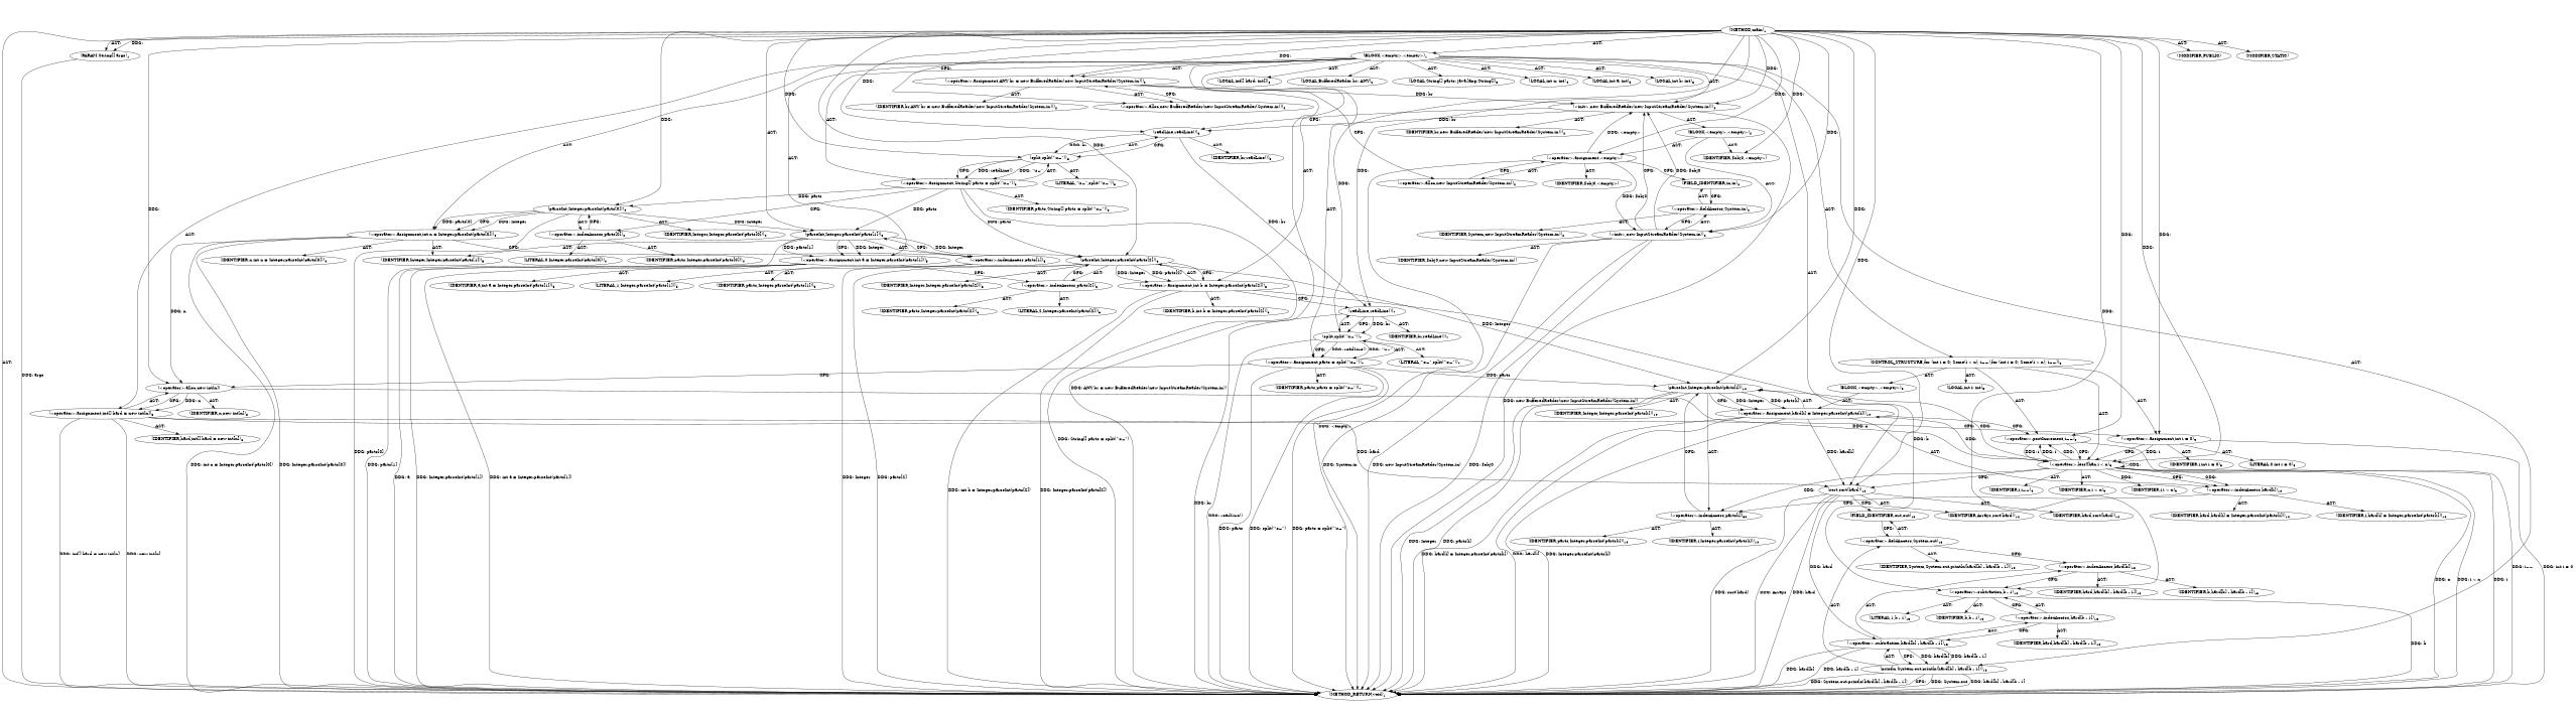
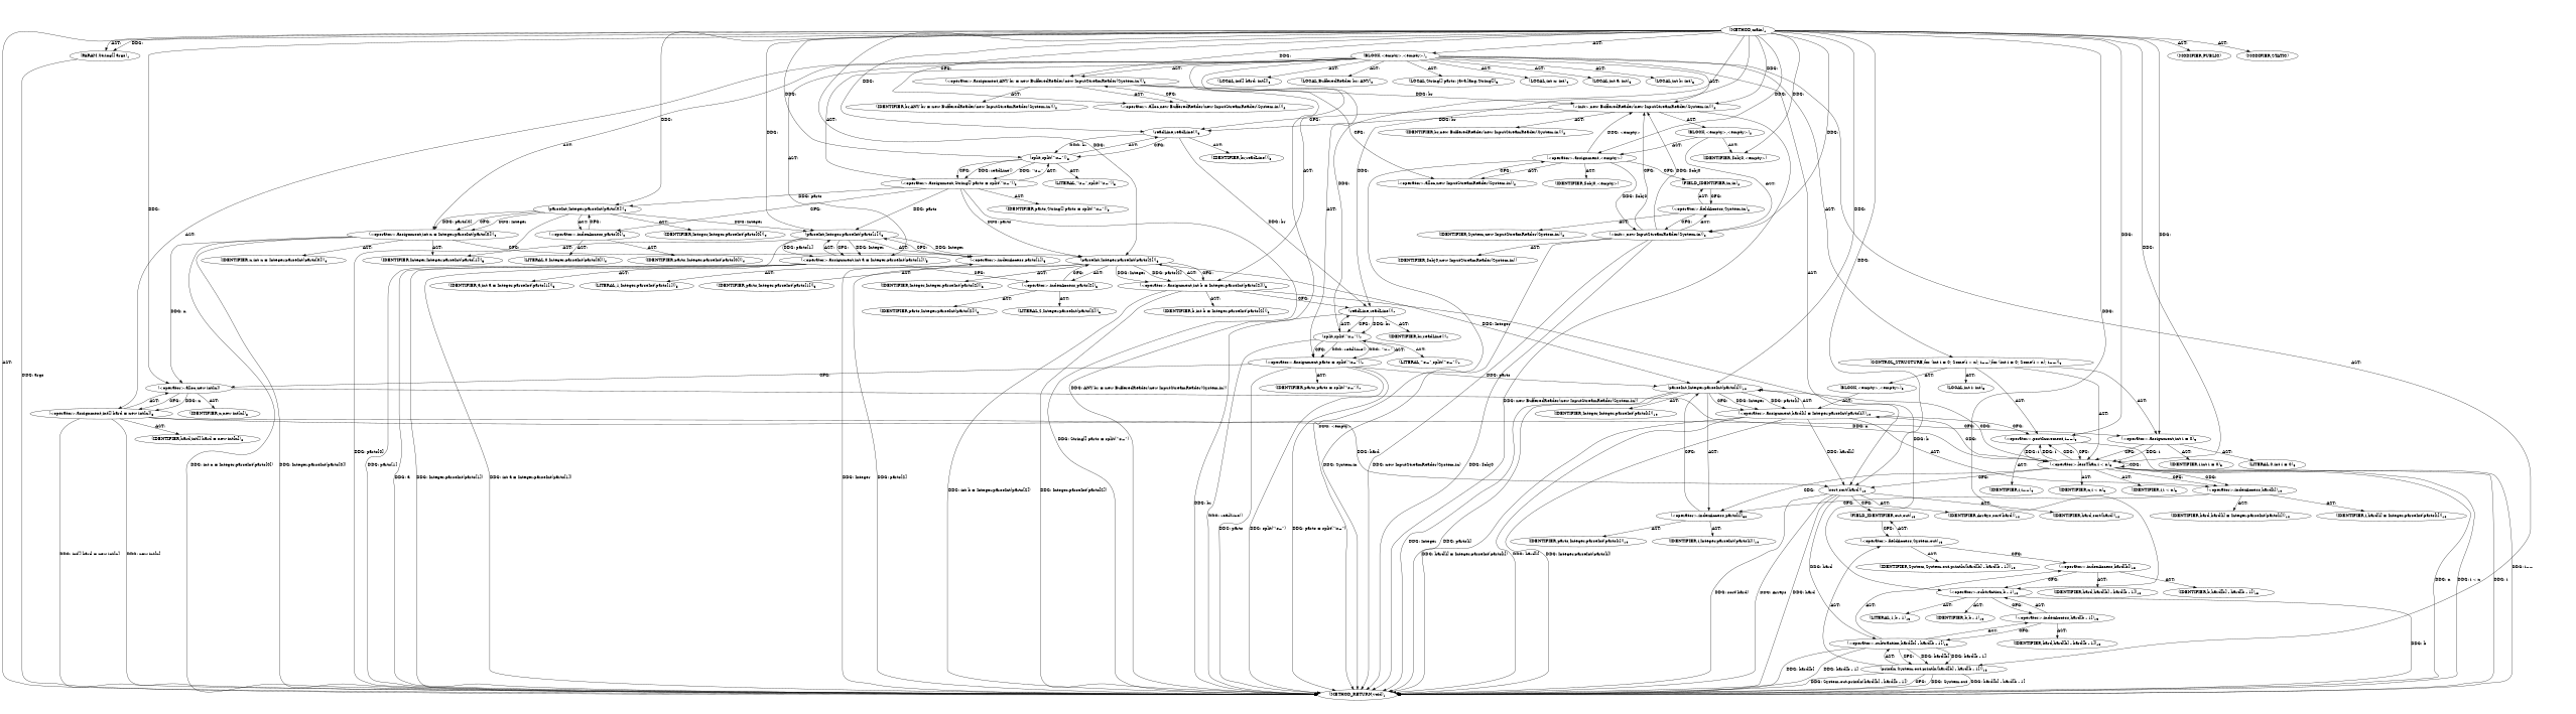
  digraph {
    n1 [label=<(METHOD,main)<SUB>1</SUB>>]
    n2 [label=<(PARAM,String[] args)<SUB>1</SUB>>]
    n3 [label=<(BLOCK,&lt;empty&gt;,&lt;empty&gt;)<SUB>1</SUB>>]
    n4 [label=<(&lt;operator&gt;.assignment,ANY br = new BufferedReader(new InputStreamReader(System.in)))<SUB>2</SUB>>]
    n5 [label=<(&lt;operator&gt;.alloc,new BufferedReader(new InputStreamReader(System.in)))<SUB>2</SUB>>]
    n6 [label=<(&lt;init&gt;,new BufferedReader(new InputStreamReader(System.in)))<SUB>2</SUB>>]
    n7 [label=<(&lt;operator&gt;.assignment,&lt;empty&gt;)>]
    n8 [label=<(&lt;init&gt;,new InputStreamReader(System.in))<SUB>2</SUB>>]
    n9 [label=<(IDENTIFIER,$obj0,&lt;empty&gt;)>]
    n10 [label=<(split,split(&quot;\\s+&quot;))<SUB>3</SUB>>]
    n11 [label=<(readLine,readLine())<SUB>3</SUB>>]
    n12 [label=<(parseInt,Integer.parseInt(parts[0]))<SUB>4</SUB>>]
    n13 [label=<(parseInt,Integer.parseInt(parts[1]))<SUB>5</SUB>>]
    n14 [label=<(parseInt,Integer.parseInt(parts[2]))<SUB>6</SUB>>]
    n15 [label=<(split,split(&quot;\\s+&quot;))<SUB>7</SUB>>]
    n16 [label=<(readLine,readLine())<SUB>7</SUB>>]
    n17 [label=<(&lt;operator&gt;.alloc,new int[n])>]
    n18 [label=<(&lt;operator&gt;.assignment,int i = 0)<SUB>9</SUB>>]
    n19 [label=<(&lt;operator&gt;.lessThan,i &lt; n)<SUB>9</SUB>>]
    n20 [label=<(&lt;operator&gt;.postIncrement,i++)<SUB>9</SUB>>]
    n21 [label=<(parseInt,Integer.parseInt(parts[i]))<SUB>10</SUB>>]
    n22 [label=<(sort,sort(hard))<SUB>12</SUB>>]
    n23 [label=<(&lt;operator&gt;.subtraction,b - 1)<SUB>13</SUB>>]
    n24 [label=<(MODIFIER,PUBLIC)>]
    n25 [label=<(MODIFIER,STATIC)>]
    n26 [label=<(METHOD_RETURN,void)<SUB>1</SUB>>]
    n27 [label=<(LOCAL,BufferedReader br: ANY)<SUB>2</SUB>>]
    n28 [label=<(LOCAL,String[] parts: java.lang.String[])<SUB>3</SUB>>]
    n29 [label=<(&lt;operator&gt;.assignment,String[] parts = split(&quot;\\s+&quot;))<SUB>3</SUB>>]
    n30 [label=<(LOCAL,int n: int)<SUB>4</SUB>>]
    n31 [label=<(&lt;operator&gt;.assignment,int n = Integer.parseInt(parts[0]))<SUB>4</SUB>>]
    n32 [label=<(LOCAL,int a: int)<SUB>5</SUB>>]
    n33 [label=<(&lt;operator&gt;.assignment,int a = Integer.parseInt(parts[1]))<SUB>5</SUB>>]
    n34 [label=<(LOCAL,int b: int)<SUB>6</SUB>>]
    n35 [label=<(&lt;operator&gt;.assignment,int b = Integer.parseInt(parts[2]))<SUB>6</SUB>>]
    n36 [label=<(&lt;operator&gt;.assignment,parts = split(&quot;\\s+&quot;))<SUB>7</SUB>>]
    n37 [label=<(LOCAL,int[] hard: int[])<SUB>8</SUB>>]
    n38 [label=<(&lt;operator&gt;.assignment,int[] hard = new int[n])<SUB>8</SUB>>]
    n39 [label=<(CONTROL_STRUCTURE,for (int i = 0; Some(i &lt; n); i++),for (int i = 0; Some(i &lt; n); i++))<SUB>9</SUB>>]
    n40 [label=<(println,System.out.println(hard[b] - hard[b - 1]))<SUB>13</SUB>>]
    n41 [label=<(IDENTIFIER,br,ANY br = new BufferedReader(new InputStreamReader(System.in)))<SUB>2</SUB>>]
    n42 [label=<(&lt;operator&gt;.alloc,new InputStreamReader(System.in))<SUB>2</SUB>>]
    n43 [label=<(IDENTIFIER,br,new BufferedReader(new InputStreamReader(System.in)))<SUB>2</SUB>>]
    n44 [label=<(BLOCK,&lt;empty&gt;,&lt;empty&gt;)<SUB>2</SUB>>]
    n45 [label=<(IDENTIFIER,$obj0,&lt;empty&gt;)>]
    n46 [label=<(FIELD_IDENTIFIER,in,in)<SUB>2</SUB>>]
    n47 [label=<(IDENTIFIER,$obj0,new InputStreamReader(System.in))>]
    n48 [label=<(&lt;operator&gt;.fieldAccess,System.in)<SUB>2</SUB>>]
    n49 [label=<(LITERAL,&quot;\\s+&quot;,split(&quot;\\s+&quot;))<SUB>3</SUB>>]
    n50 [label=<(IDENTIFIER,br,readLine())<SUB>3</SUB>>]
    n51 [label=<(&lt;operator&gt;.indexAccess,parts[0])<SUB>4</SUB>>]
    n52 [label=<(IDENTIFIER,Integer,Integer.parseInt(parts[0]))<SUB>4</SUB>>]
    n53 [label=<(&lt;operator&gt;.indexAccess,parts[1])<SUB>5</SUB>>]
    n54 [label=<(IDENTIFIER,Integer,Integer.parseInt(parts[1]))<SUB>5</SUB>>]
    n55 [label=<(&lt;operator&gt;.indexAccess,parts[2])<SUB>6</SUB>>]
    n56 [label=<(IDENTIFIER,Integer,Integer.parseInt(parts[2]))<SUB>6</SUB>>]
    n57 [label=<(LITERAL,&quot;\\s+&quot;,split(&quot;\\s+&quot;))<SUB>7</SUB>>]
    n58 [label=<(IDENTIFIER,br,readLine())<SUB>7</SUB>>]
    n59 [label=<(IDENTIFIER,n,new int[n])<SUB>8</SUB>>]
    n60 [label=<(IDENTIFIER,i,int i = 0)<SUB>9</SUB>>]
    n61 [label=<(LITERAL,0,int i = 0)<SUB>9</SUB>>]
    n62 [label=<(IDENTIFIER,i,i &lt; n)<SUB>9</SUB>>]
    n63 [label=<(IDENTIFIER,n,i &lt; n)<SUB>9</SUB>>]
    n64 [label=<(&lt;operator&gt;.assignment,hard[i] = Integer.parseInt(parts[i]))<SUB>10</SUB>>]
    n65 [label=<(&lt;operator&gt;.indexAccess,hard[i])<SUB>10</SUB>>]
    n66 [label=<(&lt;operator&gt;.indexAccess,parts[i])<SUB>30</SUB>>]
    n67 [label=<(IDENTIFIER,i,i++)<SUB>9</SUB>>]
    n68 [label=<(IDENTIFIER,Integer,Integer.parseInt(parts[i]))<SUB>10</SUB>>]
    n69 [label=<(IDENTIFIER,Arrays,sort(hard))<SUB>12</SUB>>]
    n70 [label=<(IDENTIFIER,hard,sort(hard))<SUB>12</SUB>>]
    n71 [label=<(FIELD_IDENTIFIER,out,out)<SUB>13</SUB>>]
    n72 [label=<(&lt;operator&gt;.subtraction,hard[b] - hard[b - 1])<SUB>13</SUB>>]
    n73 [label=<(&lt;operator&gt;.indexAccess,hard[b - 1])<SUB>13</SUB>>]
    n74 [label=<(IDENTIFIER,b,b - 1)<SUB>13</SUB>>]
    n75 [label=<(LITERAL,1,b - 1)<SUB>13</SUB>>]
    n76 [label=<(IDENTIFIER,parts,String[] parts = split(&quot;\\s+&quot;))<SUB>3</SUB>>]
    n77 [label=<(IDENTIFIER,n,int n = Integer.parseInt(parts[0]))<SUB>4</SUB>>]
    n78 [label=<(IDENTIFIER,a,int a = Integer.parseInt(parts[1]))<SUB>5</SUB>>]
    n79 [label=<(IDENTIFIER,b,int b = Integer.parseInt(parts[2]))<SUB>6</SUB>>]
    n80 [label=<(IDENTIFIER,parts,parts = split(&quot;\\s+&quot;))<SUB>7</SUB>>]
    n81 [label=<(IDENTIFIER,hard,int[] hard = new int[n])<SUB>8</SUB>>]
    n82 [label=<(LOCAL,int i: int)<SUB>9</SUB>>]
    n83 [label=<(BLOCK,&lt;empty&gt;,&lt;empty&gt;)<SUB>9</SUB>>]
    n84 [label=<(&lt;operator&gt;.fieldAccess,System.out)<SUB>13</SUB>>]
    n85 [label=<(IDENTIFIER,System,new InputStreamReader(System.in))<SUB>2</SUB>>]
    n86 [label=<(IDENTIFIER,parts,Integer.parseInt(parts[0]))<SUB>4</SUB>>]
    n87 [label=<(LITERAL,0,Integer.parseInt(parts[0]))<SUB>4</SUB>>]
    n88 [label=<(IDENTIFIER,parts,Integer.parseInt(parts[1]))<SUB>5</SUB>>]
    n89 [label=<(LITERAL,1,Integer.parseInt(parts[1]))<SUB>5</SUB>>]
    n90 [label=<(IDENTIFIER,parts,Integer.parseInt(parts[2]))<SUB>6</SUB>>]
    n91 [label=<(LITERAL,2,Integer.parseInt(parts[2]))<SUB>6</SUB>>]
    n92 [label=<(IDENTIFIER,hard,hard[i] = Integer.parseInt(parts[i]))<SUB>10</SUB>>]
    n93 [label=<(IDENTIFIER,i,hard[i] = Integer.parseInt(parts[i]))<SUB>10</SUB>>]
    n94 [label=<(IDENTIFIER,parts,Integer.parseInt(parts[i]))<SUB>10</SUB>>]
    n95 [label=<(IDENTIFIER,i,Integer.parseInt(parts[i]))<SUB>10</SUB>>]
    n96 [label=<(&lt;operator&gt;.indexAccess,hard[b])<SUB>13</SUB>>]
    n97 [label=<(IDENTIFIER,System,System.out.println(hard[b] - hard[b - 1]))<SUB>13</SUB>>]
    n98 [label=<(IDENTIFIER,hard,hard[b] - hard[b - 1])<SUB>13</SUB>>]
    n99 [label=<(IDENTIFIER,b,hard[b] - hard[b - 1])<SUB>13</SUB>>]
    n100 [label=<(IDENTIFIER,hard,hard[b] - hard[b - 1])<SUB>13</SUB>>]
    n1 -> n2 [label="AST: "]
    n1 -> n2 [label="DDG: "]
    n1 -> n3 [label="AST: "]
    n1 -> n4 [label="DDG: "]
    n1 -> n5 [label="CFG: "]
    n1 -> n6 [label="DDG: "]
    n1 -> n7 [label="DDG: "]
    n1 -> n8 [label="DDG: "]
    n1 -> n9 [label="DDG: "]
    n1 -> n10 [label="DDG: "]
    n1 -> n11 [label="DDG: "]
    n1 -> n12 [label="DDG: "]
-   n1 -> n13 [label="AST: "]
+   n1 -> n13 [label="DDG: "]
    n1 -> n14 [label="DDG: "]
    n1 -> n15 [label="DDG: "]
    n1 -> n16 [label="DDG: "]
    n1 -> n17 [label="DDG: "]
    n1 -> n18 [label="DDG: "]
    n1 -> n19 [label="DDG: "]
    n1 -> n20 [label="DDG: "]
    n1 -> n21 [label="DDG: "]
    n1 -> n22 [label="DDG: "]
    n1 -> n23 [label="DDG: "]
    n1 -> n24 [label="AST: "]
    n1 -> n25 [label="AST: "]
    n1 -> n26 [label="AST: "]
    n2 -> n26 [label="DDG: args"]
    n3 -> n4 [label="AST: "]
    n3 -> n6 [label="AST: "]
    n3 -> n22 [label="AST: "]
    n3 -> n27 [label="AST: "]
    n3 -> n28 [label="AST: "]
    n3 -> n29 [label="AST: "]
    n3 -> n30 [label="AST: "]
    n3 -> n31 [label="AST: "]
    n3 -> n32 [label="AST: "]
    n3 -> n33 [label="AST: "]
    n3 -> n34 [label="AST: "]
    n3 -> n35 [label="AST: "]
    n3 -> n36 [label="AST: "]
    n3 -> n37 [label="AST: "]
    n3 -> n38 [label="AST: "]
    n3 -> n39 [label="AST: "]
    n3 -> n40 [label="AST: "]
    n4 -> n5 [label="AST: "]
    n4 -> n6 [label="DDG: br"]
    n4 -> n26 [label="DDG: ANY br = new BufferedReader(new InputStreamReader(System.in))"]
    n4 -> n41 [label="AST: "]
    n4 -> n42 [label="CFG: "]
    n5 -> n4 [label="CFG: "]
    n6 -> n11 [label="CFG: "]
    n6 -> n11 [label="DDG: br"]
    n6 -> n26 [label="DDG: new BufferedReader(new InputStreamReader(System.in))"]
    n6 -> n43 [label="AST: "]
    n6 -> n44 [label="AST: "]
    n7 -> n6 [label="DDG: &lt;empty&gt;"]
    n7 -> n8 [label="DDG: $obj0"]
    n7 -> n26 [label="DDG: &lt;empty&gt;"]
    n7 -> n42 [label="AST: "]
    n7 -> n45 [label="AST: "]
    n7 -> n46 [label="CFG: "]
    n8 -> n6 [label="CFG: "]
    n8 -> n6 [label="DDG: $obj0"]
    n8 -> n26 [label="DDG: $obj0"]
    n8 -> n26 [label="DDG: System.in"]
    n8 -> n26 [label="DDG: new InputStreamReader(System.in)"]
    n8 -> n47 [label="AST: "]
    n8 -> n48 [label="AST: "]
    n10 -> n11 [label="AST: "]
    n10 -> n29 [label="CFG: "]
    n10 -> n29 [label="DDG: readLine()"]
    n10 -> n29 [label="DDG: &quot;\\s+&quot;"]
    n10 -> n49 [label="AST: "]
    n11 -> n10 [label="CFG: "]
    n11 -> n10 [label="DDG: br"]
    n11 -> n16 [label="DDG: br"]
    n11 -> n50 [label="AST: "]
    n12 -> n13 [label="DDG: Integer"]
    n12 -> n26 [label="DDG: parts[0]"]
    n12 -> n31 [label="CFG: "]
    n12 -> n31 [label="DDG: Integer"]
    n12 -> n31 [label="DDG: parts[0]"]
    n12 -> n51 [label="AST: "]
    n12 -> n52 [label="AST: "]
    n13 -> n14 [label="DDG: Integer"]
    n13 -> n26 [label="DDG: parts[1]"]
    n13 -> n33 [label="CFG: "]
    n13 -> n33 [label="DDG: Integer"]
    n13 -> n33 [label="DDG: parts[1]"]
    n13 -> n53 [label="AST: "]
    n13 -> n54 [label="AST: "]
    n14 -> n21 [label="DDG: Integer"]
    n14 -> n26 [label="DDG: Integer"]
    n14 -> n26 [label="DDG: parts[2]"]
    n14 -> n35 [label="CFG: "]
    n14 -> n35 [label="DDG: Integer"]
    n14 -> n35 [label="DDG: parts[2]"]
    n14 -> n55 [label="AST: "]
    n14 -> n56 [label="AST: "]
    n15 -> n16 [label="AST: "]
    n15 -> n26 [label="DDG: readLine()"]
    n15 -> n36 [label="CFG: "]
    n15 -> n36 [label="DDG: readLine()"]
    n15 -> n36 [label="DDG: &quot;\\s+&quot;"]
    n15 -> n57 [label="AST: "]
    n16 -> n15 [label="CFG: "]
    n16 -> n15 [label="DDG: br"]
    n16 -> n26 [label="DDG: br"]
    n16 -> n58 [label="AST: "]
    n17 -> n19 [label="DDG: n"]
    n17 -> n38 [label="CFG: "]
    n17 -> n38 [label="DDG: n"]
    n17 -> n59 [label="AST: "]
    n18 -> n19 [label="CFG: "]
    n18 -> n19 [label="DDG: i"]
-   n18 -> n26 [label="DDG: int i = 0"]
    n18 -> n60 [label="AST: "]
    n18 -> n61 [label="AST: "]
    n19 -> n19 [label="CDG: "]
    n19 -> n20 [label="DDG: i"]
    n19 -> n20 [label="CDG: "]
    n19 -> n21 [label="CDG: "]
    n19 -> n22 [label="CFG: "]
    n19 -> n26 [label="DDG: i"]
    n19 -> n26 [label="DDG: n"]
    n19 -> n26 [label="DDG: i &lt; n"]
-   n19 -> n62 [label="DDG: "]
+   n19 -> n62 [label="AST: "]
    n19 -> n63 [label="AST: "]
    n19 -> n64 [label="CDG: "]
    n19 -> n65 [label="CFG: "]
    n19 -> n65 [label="CDG: "]
    n19 -> n66 [label="CDG: "]
    n20 -> n19 [label="CFG: "]
    n20 -> n19 [label="DDG: i"]
    n20 -> n26 [label="DDG: i++"]
-   n19 -> n67 [label="AST: "]
+   n20 -> n67 [label="AST: "]
    n21 -> n26 [label="DDG: Integer"]
    n21 -> n26 [label="DDG: parts[i]"]
    n21 -> n64 [label="CFG: "]
    n21 -> n64 [label="DDG: Integer"]
    n21 -> n64 [label="DDG: parts[i]"]
    n21 -> n66 [label="AST: "]
    n21 -> n68 [label="AST: "]
    n22 -> n26 [label="DDG: hard"]
    n22 -> n26 [label="DDG: sort(hard)"]
    n22 -> n26 [label="DDG: Arrays"]
    n22 -> n69 [label="AST: "]
    n22 -> n70 [label="AST: "]
    n22 -> n71 [label="CFG: "]
    n22 -> n72 [label="DDG: hard"]
    n23 -> n26 [label="DDG: b"]
    n23 -> n73 [label="CFG: "]
    n23 -> n74 [label="AST: "]
    n23 -> n75 [label="AST: "]
    n29 -> n10 [label="AST: "]
    n29 -> n12 [label="DDG: parts"]
    n29 -> n13 [label="DDG: parts"]
    n29 -> n14 [label="DDG: parts"]
    n29 -> n26 [label="DDG: String[] parts = split(&quot;\\s+&quot;)"]
    n29 -> n51 [label="CFG: "]
    n29 -> n76 [label="AST: "]
    n31 -> n17 [label="DDG: n"]
    n31 -> n26 [label="DDG: Integer.parseInt(parts[0])"]
    n31 -> n26 [label="DDG: int n = Integer.parseInt(parts[0])"]
    n31 -> n53 [label="CFG: "]
    n31 -> n54 [label="AST: "]
    n31 -> n77 [label="AST: "]
+   n33 -> n13 [label="AST: "]
    n33 -> n26 [label="DDG: a"]
    n33 -> n26 [label="DDG: Integer.parseInt(parts[1])"]
    n33 -> n26 [label="DDG: int a = Integer.parseInt(parts[1])"]
    n33 -> n55 [label="CFG: "]
    n33 -> n78 [label="AST: "]
    n35 -> n14 [label="AST: "]
    n35 -> n16 [label="CFG: "]
    n35 -> n23 [label="DDG: b"]
    n35 -> n26 [label="DDG: Integer.parseInt(parts[2])"]
    n35 -> n26 [label="DDG: int b = Integer.parseInt(parts[2])"]
    n35 -> n79 [label="AST: "]
    n36 -> n15 [label="AST: "]
    n36 -> n17 [label="CFG: "]
    n36 -> n21 [label="DDG: parts"]
    n36 -> n26 [label="DDG: parts"]
    n36 -> n26 [label="DDG: split(&quot;\\s+&quot;)"]
    n36 -> n26 [label="DDG: parts = split(&quot;\\s+&quot;)"]
    n36 -> n80 [label="AST: "]
    n38 -> n17 [label="AST: "]
    n38 -> n18 [label="CFG: "]
    n38 -> n22 [label="DDG: hard"]
    n38 -> n26 [label="DDG: new int[n]"]
    n38 -> n26 [label="DDG: int[] hard = new int[n]"]
    n38 -> n81 [label="AST: "]
    n39 -> n18 [label="AST: "]
    n39 -> n19 [label="AST: "]
    n39 -> n20 [label="AST: "]
    n39 -> n82 [label="AST: "]
    n39 -> n83 [label="AST: "]
    n40 -> n26 [label="CFG: "]
    n40 -> n26 [label="DDG: System.out"]
    n40 -> n26 [label="DDG: hard[b] - hard[b - 1]"]
    n40 -> n26 [label="DDG: System.out.println(hard[b] - hard[b - 1])"]
    n40 -> n72 [label="AST: "]
    n40 -> n84 [label="AST: "]
    n42 -> n7 [label="CFG: "]
    n44 -> n7 [label="AST: "]
    n44 -> n8 [label="AST: "]
    n44 -> n9 [label="AST: "]
    n46 -> n48 [label="CFG: "]
    n48 -> n8 [label="CFG: "]
    n48 -> n46 [label="AST: "]
    n48 -> n85 [label="AST: "]
    n51 -> n12 [label="CFG: "]
    n51 -> n86 [label="AST: "]
    n51 -> n87 [label="AST: "]
    n53 -> n13 [label="CFG: "]
-   n53 -> n88 [label="AST: "]
+   n88 -> n53 [label="AST: "]
    n53 -> n89 [label="AST: "]
    n55 -> n14 [label="CFG: "]
    n55 -> n90 [label="AST: "]
    n55 -> n91 [label="AST: "]
    n64 -> n20 [label="CFG: "]
    n64 -> n21 [label="AST: "]
    n64 -> n22 [label="DDG: hard[i]"]
    n64 -> n26 [label="DDG: hard[i]"]
    n64 -> n26 [label="DDG: Integer.parseInt(parts[i])"]
    n64 -> n26 [label="DDG: hard[i] = Integer.parseInt(parts[i])"]
    n64 -> n65 [label="AST: "]
    n65 -> n66 [label="CFG: "]
    n65 -> n92 [label="AST: "]
    n65 -> n93 [label="AST: "]
    n66 -> n21 [label="CFG: "]
    n66 -> n94 [label="AST: "]
    n66 -> n95 [label="AST: "]
    n71 -> n84 [label="CFG: "]
    n72 -> n26 [label="DDG: hard[b]"]
    n72 -> n26 [label="DDG: hard[b - 1]"]
    n72 -> n40 [label="CFG: "]
    n72 -> n40 [label="DDG: hard[b]"]
    n72 -> n40 [label="DDG: hard[b - 1]"]
    n72 -> n73 [label="AST: "]
    n72 -> n96 [label="AST: "]
    n73 -> n23 [label="AST: "]
    n73 -> n72 [label="CFG: "]
    n73 -> n100 [label="AST: "]
    n83 -> n64 [label="AST: "]
    n84 -> n71 [label="AST: "]
    n84 -> n96 [label="CFG: "]
    n84 -> n97 [label="AST: "]
    n96 -> n23 [label="CFG: "]
    n96 -> n98 [label="AST: "]
    n96 -> n99 [label="AST: "]
  }
